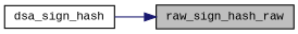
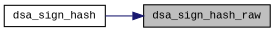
  digraph {
    rankdir=RL
    fontname="Liberation Mono"
    node [color=black fontname="Liberation Mono" fontsize=10 shape=record style=filled]
-   n1 [fillcolor=grey75 fontcolor=black height=0.2 label=raw_sign_hash_raw width=0.4]
+   n1 [fillcolor=grey75 fontcolor=black height=0.2 label=dsa_sign_hash_raw width=0.4]
    n2 [fillcolor=white height=0.2 label=dsa_sign_hash width=0.4]
    n1 -> n2 [color=midnightblue dir=back fontname="Liberation Mono" fontsize=10 labelfontname=Helvetica labelfontsize=10 style=solid]
  }
